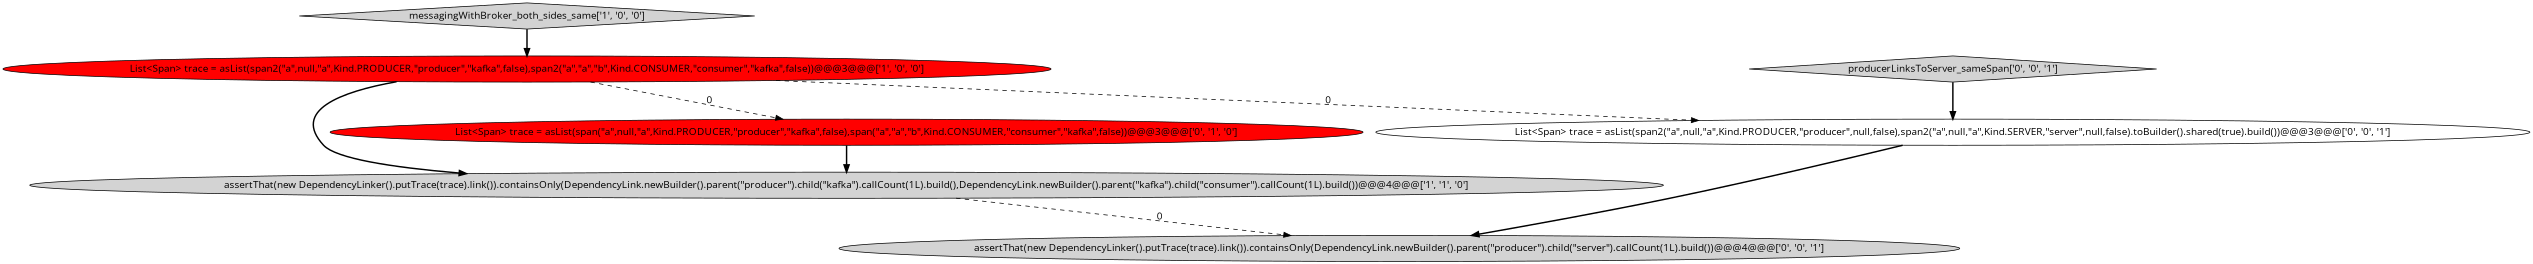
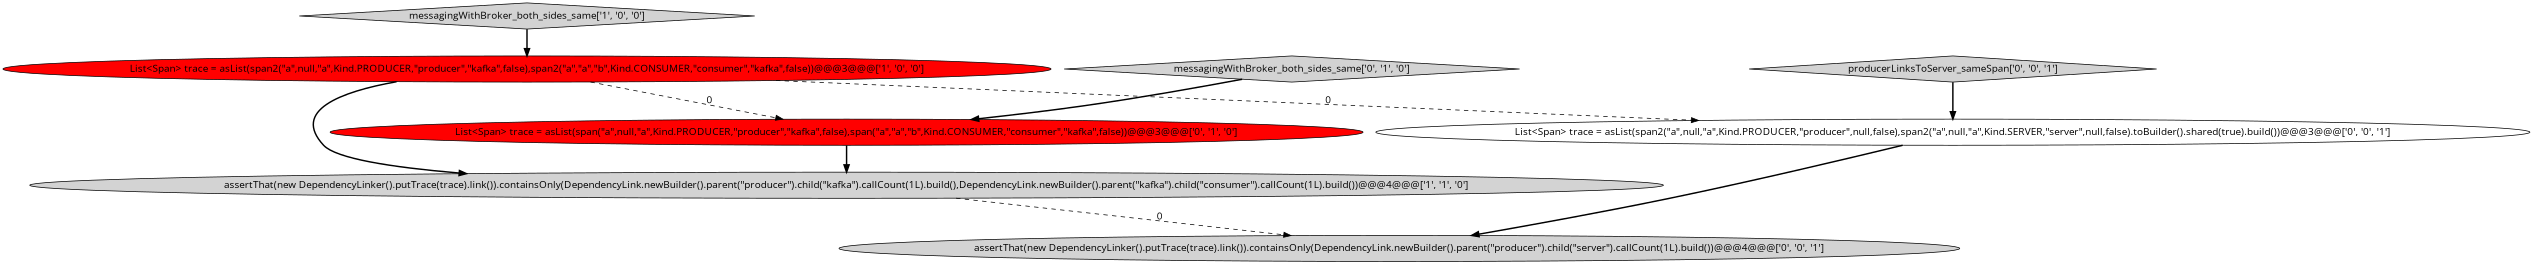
  digraph {
    fontname="Open Sans"
    node [fillcolor=lightgray shape=ellipse style=filled fontname="Open Sans"]
    edge [style=bold fontname="Open Sans"]
    n1 [label="messagingWithBroker_both_sides_same['1', '0', '0']" shape=diamond]
    n2 [fillcolor=red label="List<Span> trace = asList(span2(\"a\",null,\"a\",Kind.PRODUCER,\"producer\",\"kafka\",false),span2(\"a\",\"a\",\"b\",Kind.CONSUMER,\"consumer\",\"kafka\",false))@@@3@@@['1', '0', '0']"]
+   n3 [label="messagingWithBroker_both_sides_same['0', '1', '0']" shape=diamond]
    n4 [fillcolor=red label="List<Span> trace = asList(span(\"a\",null,\"a\",Kind.PRODUCER,\"producer\",\"kafka\",false),span(\"a\",\"a\",\"b\",Kind.CONSUMER,\"consumer\",\"kafka\",false))@@@3@@@['0', '1', '0']"]
    n5 [label="assertThat(new DependencyLinker().putTrace(trace).link()).containsOnly(DependencyLink.newBuilder().parent(\"producer\").child(\"kafka\").callCount(1L).build(),DependencyLink.newBuilder().parent(\"kafka\").child(\"consumer\").callCount(1L).build())@@@4@@@['1', '1', '0']"]
    n6 [label="assertThat(new DependencyLinker().putTrace(trace).link()).containsOnly(DependencyLink.newBuilder().parent(\"producer\").child(\"server\").callCount(1L).build())@@@4@@@['0', '0', '1']"]
    n7 [label="producerLinksToServer_sameSpan['0', '0', '1']" shape=diamond]
    n8 [fillcolor=white label="List<Span> trace = asList(span2(\"a\",null,\"a\",Kind.PRODUCER,\"producer\",null,false),span2(\"a\",null,\"a\",Kind.SERVER,\"server\",null,false).toBuilder().shared(true).build())@@@3@@@['0', '0', '1']"]
    n1 -> n2
    n2 -> n4 [label=0 style=dashed]
    n2 -> n5
    n2 -> n8 [label=0 style=dashed]
+   n3 -> n4
    n4 -> n5
    n5 -> n6 [label=0 style=dashed]
    n7 -> n8
    n8 -> n6
  }
